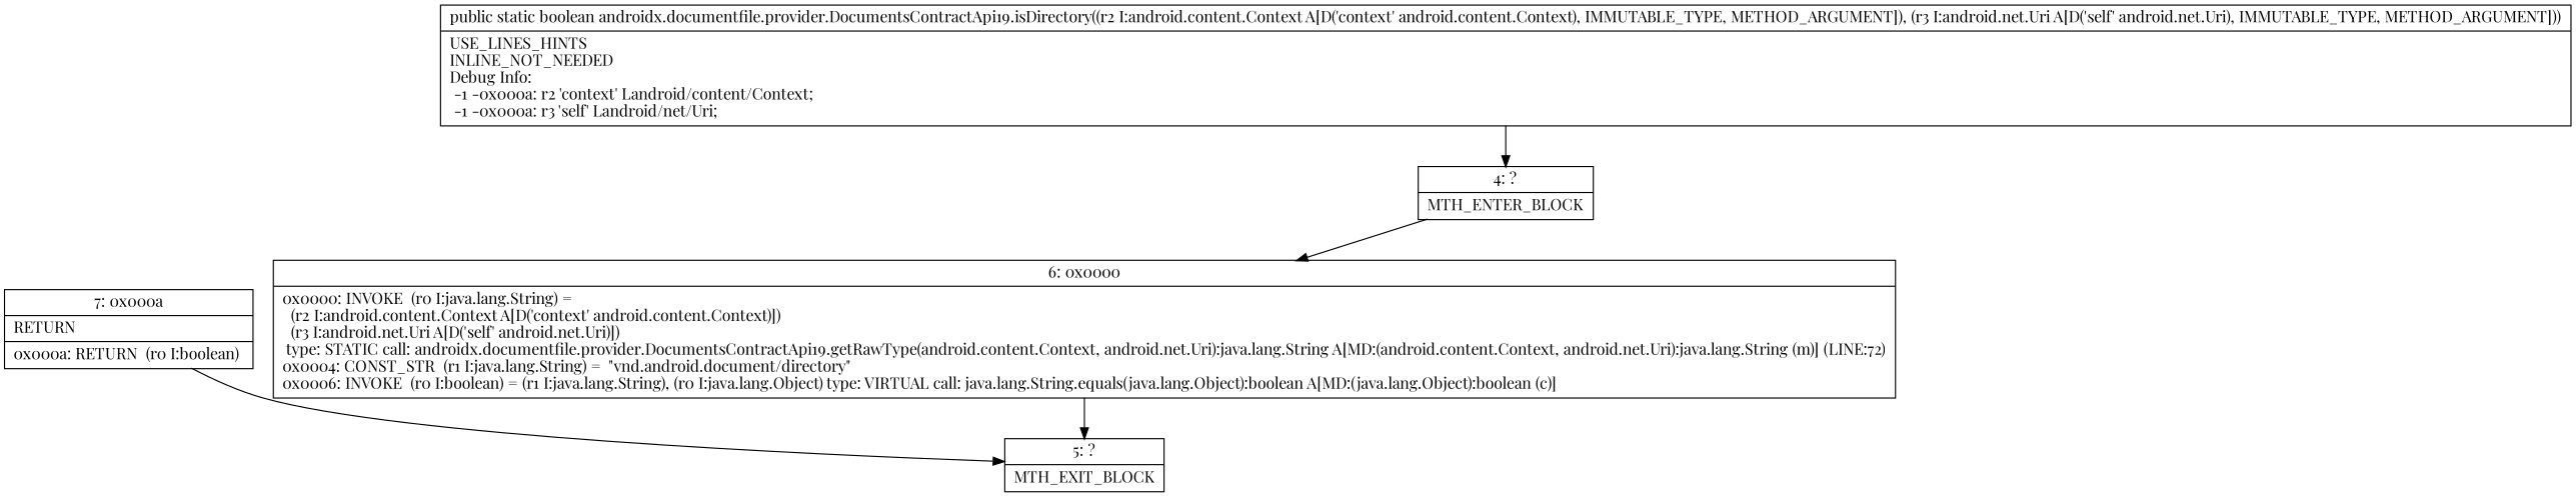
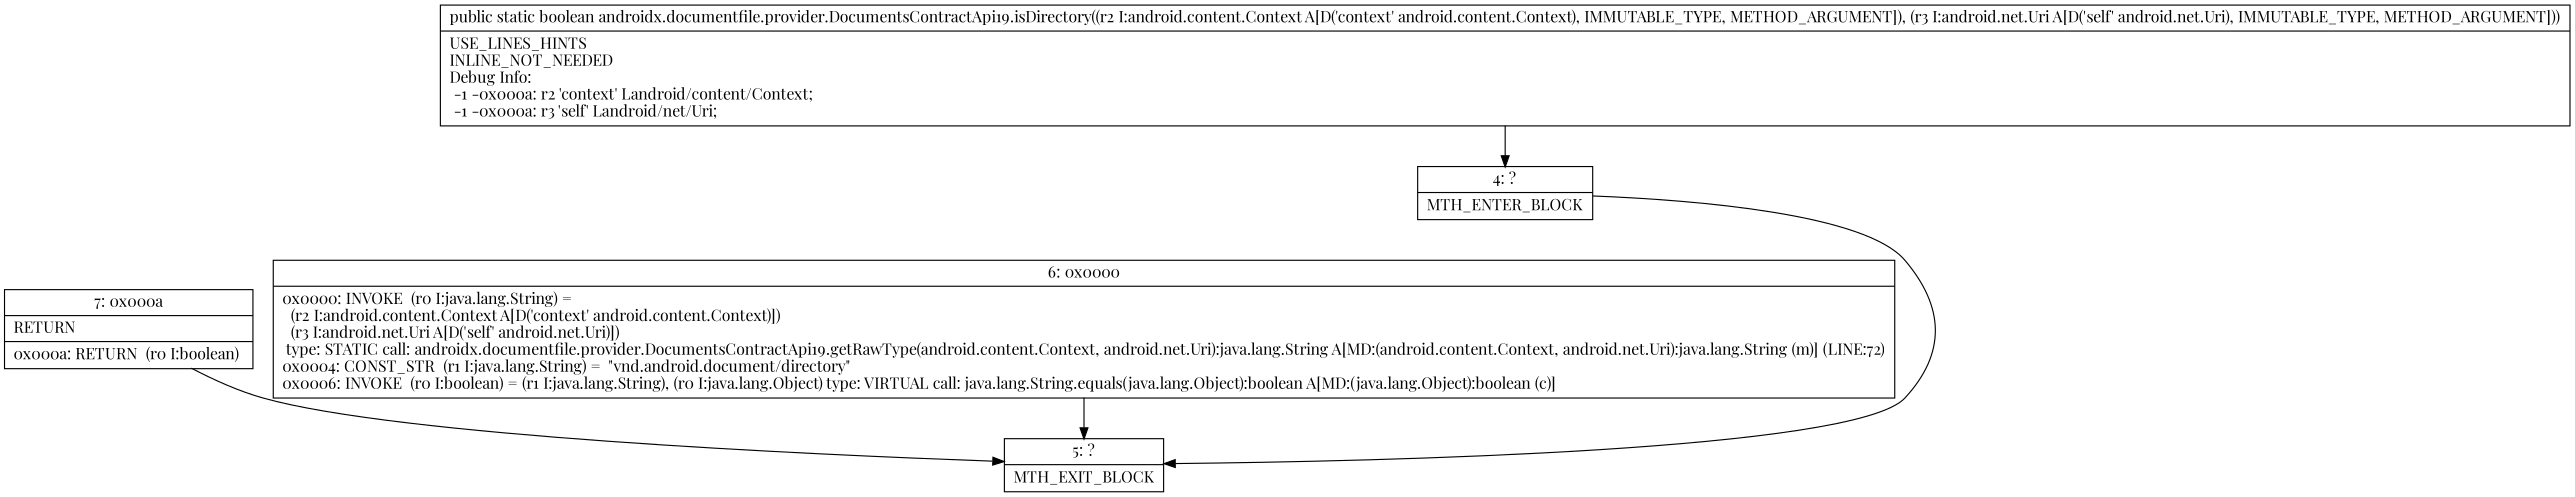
  digraph {
    fontname="Playfair Display"
    node [fontname="Playfair Display" shape=record]
    edge [fontname="Playfair Display"]
    n1 [label="{4\:\ ?|MTH_ENTER_BLOCK\l}"]
    n2 [label="{6\:\ 0x0000|0x0000: INVOKE  (r0 I:java.lang.String) = \l  (r2 I:android.content.Context A[D('context' android.content.Context)])\l  (r3 I:android.net.Uri A[D('self' android.net.Uri)])\l type: STATIC call: androidx.documentfile.provider.DocumentsContractApi19.getRawType(android.content.Context, android.net.Uri):java.lang.String A[MD:(android.content.Context, android.net.Uri):java.lang.String (m)] (LINE:72)\l0x0004: CONST_STR  (r1 I:java.lang.String) =  \"vnd.android.document\/directory\" \l0x0006: INVOKE  (r0 I:boolean) = (r1 I:java.lang.String), (r0 I:java.lang.Object) type: VIRTUAL call: java.lang.String.equals(java.lang.Object):boolean A[MD:(java.lang.Object):boolean (c)]\l}"]
    n3 [label="{5\:\ ?|MTH_EXIT_BLOCK\l}"]
    n4 [label="{7\:\ 0x000a|RETURN\l|0x000a: RETURN  (r0 I:boolean) \l}"]
    n5 [label="{public static boolean androidx.documentfile.provider.DocumentsContractApi19.isDirectory((r2 I:android.content.Context A[D('context' android.content.Context), IMMUTABLE_TYPE, METHOD_ARGUMENT]), (r3 I:android.net.Uri A[D('self' android.net.Uri), IMMUTABLE_TYPE, METHOD_ARGUMENT]))  | USE_LINES_HINTS\lINLINE_NOT_NEEDED\lDebug Info:\l  \-1 \-0x000a: r2 'context' Landroid\/content\/Context;\l  \-1 \-0x000a: r3 'self' Landroid\/net\/Uri;\l}"]
-   n1 -> n2
+   n1 -> n3
    n2 -> n3
    n4 -> n3
    n5 -> n1
  }
